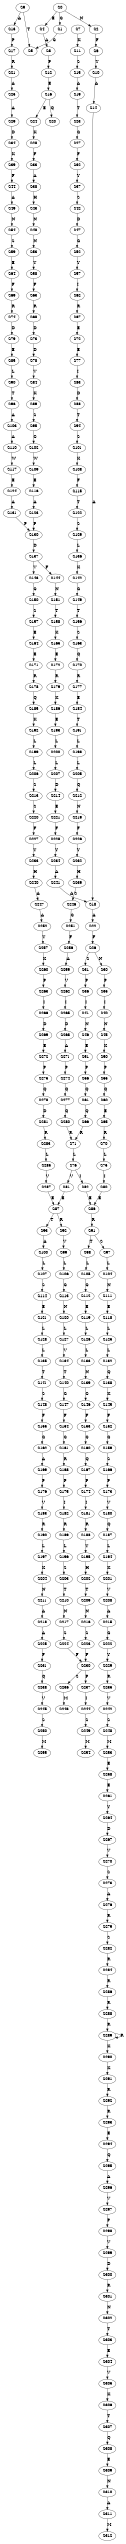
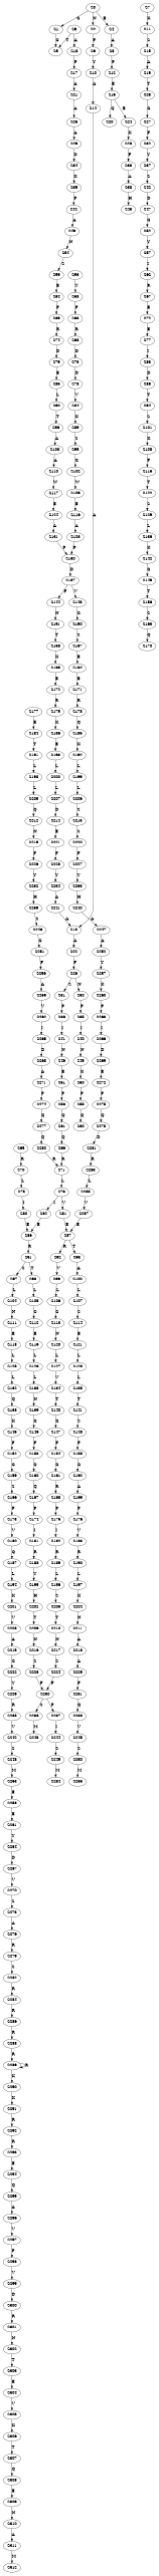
  strict digraph {
    S0
    S1
    S2
    S4
    S5
    S6
    S8
    S10
    S7
    S11
    S12
    S9
    S13
    S14
    S15
    S16
    S17
    S18
    S19
    S20
    S24
    S21
    S22
    S23
    S25
    S26
    S27
    S28
    S29
    S30
    S31
    S32
    S33
    S34
    S35
    S36
    S37
    S38
    S39
    S40
    S41
    S42
    S43
    S44
    S45
    S46
    S47
-   S48
    S49
    S50
    S51
    S52
    S53
    S54
    S55
    S56
    S57
    S58
    S59
    S60
    S61
    S62
    S63
    S64
    S65
    S66
    S67
    S68
    S69
    S70
    S71
    S72
    S73
    S74
    S75
    S76
    S77
    S78
    S79
    S80
    S81
    S82
    S83
    S84
    S85
    S86
    S87
    S88
    S89
    S90
    S91
    S92
    S93
    S94
    S95
    S96
    S97
    S98
    S99
    S100
    S101
    S102
    S103
    S104
    S105
    S106
    S107
    S108
    S109
    S110
    S111
    S112
    S113
    S114
    S115
    S116
    S117
    S118
    S119
    S120
    S121
    S122
    S123
    S124
    S125
    S126
    S127
    S128
    S129
    S130
    S131
    S132
    S133
    S134
    S135
    S136
    S137
    S138
    S139
    S140
    S141
    S142
    S143
    S144
    S145
    S146
    S147
    S148
    S149
    S150
    S151
    S152
    S153
    S154
    S155
    S156
    S157
    S158
    S159
    S160
    S161
    S162
    S163
    S164
    S165
    S166
    S167
    S168
    S169
    S170
    S171
    S172
    S173
    S174
    S175
    S176
    S177
    S178
    S179
    S180
    S181
    S182
    S183
    S184
    S185
    S186
    S187
    S188
    S189
    S190
    S191
    S192
    S193
    S194
    S195
    S196
    S197
    S198
    S199
    S200
    S201
    S202
    S203
    S204
    S205
    S206
    S207
    S208
    S209
    S210
    S211
    S212
    S213
    S214
    S215
    S216
    S217
    S218
    S219
    S220
    S221
    S222
    S223
    S224
    S225
    S226
    S227
    S228
    S229
    S230
    S231
    S232
    S233
    S234
    S235
    S236
    S237
    S238
    S239
    S240
    S241
    S242
    S243
    S244
    S245
    S246
    S247
    S248
    S249
    S250
    S251
    S252
    S253
    S254
    S255
    S256
    S257
    S258
    S259
    S260
    S261
    S262
    S263
    S264
    S265
    S266
    S267
    S268
    S269
    S270
    S271
    S272
    S273
    S274
    S275
    S276
    S277
    S278
    S279
    S280
    S281
    S282
    S283
    S284
    S285
    S286
    S287
    S288
    S289
    S290
    S291
    S292
    S293
    S294
    S295
    S296
    S297
    S298
    S299
    S300
    S301
    S302
    S303
    S304
    S305
    S306
    S307
    S308
    S309
    S310
    S311
    S312
    S0 -> S1 [label=G]
    S0 -> S2 [label=N]
    S0 -> S4 [label=E]
    S1 -> S5 [label=G]
    S2 -> S6 [label=F]
    S4 -> S8 [label=A]
    S6 -> S10 [label=Y]
    S8 -> S12 [label=P]
    S10 -> S14 [label=A]
    S7 -> S11 [label=K]
    S11 -> S15 [label=S]
    S12 -> S16 [label=E]
    S9 -> S5 [label=T]
    S9 -> S13 [label=A]
    S13 -> S17 [label=P]
    S14 -> S18 [label=A]
    S15 -> S19 [label=A]
    S16 -> S20 [label=Q]
    S16 -> S24 [label=E]
-   S17 -> S21 [label=R]
+   S17 -> S21 [label=A]
    S18 -> S22 [label=A]
    S19 -> S23 [label=T]
    S24 -> S28 [label=K]
    S21 -> S25 [label=A]
    S22 -> S26 [label=F]
    S23 -> S27 [label=G]
    S25 -> S29 [label=A]
    S26 -> S30 [label=N]
    S26 -> S31 [label=S]
    S27 -> S32 [label=F]
    S28 -> S33 [label=F]
    S29 -> S34 [label=D]
    S30 -> S35 [label=P]
    S31 -> S36 [label=P]
    S32 -> S37 [label=Y]
    S33 -> S38 [label=A]
    S34 -> S39 [label=K]
    S35 -> S40 [label=I]
    S36 -> S41 [label=I]
    S37 -> S42 [label=S]
    S38 -> S43 [label=H]
    S39 -> S44 [label=F]
    S40 -> S45 [label=N]
    S41 -> S46 [label=N]
    S42 -> S47 [label=D]
-   S43 -> S48 [label=N]
    S44 -> S49 [label=A]
    S45 -> S50 [label=K]
    S46 -> S51 [label=E]
    S47 -> S52 [label=G]
-   S48 -> S53 [label=N]
    S49 -> S54 [label=N]
    S50 -> S55 [label=P]
    S51 -> S56 [label=P]
    S52 -> S57 [label=Y]
    S53 -> S58 [label=Y]
    S54 -> S59 [label=S]
    S55 -> S60 [label=Q]
    S56 -> S61 [label=Q]
    S57 -> S62 [label=I]
    S58 -> S63 [label=F]
    S59 -> S64 [label=E]
-   S60 -> S65 [label=E]
    S61 -> S66 [label=Q]
    S62 -> S67 [label=R]
    S63 -> S68 [label=R]
    S64 -> S69 [label=F]
    S65 -> S70 [label=R]
    S66 -> S71 [label=R]
    S67 -> S72 [label=E]
    S68 -> S73 [label=D]
    S69 -> S74 [label=R]
    S70 -> S75 [label=L]
    S71 -> S76 [label=L]
    S72 -> S77 [label=E]
    S73 -> S78 [label=D]
    S74 -> S79 [label=D]
    S75 -> S80 [label=I]
    S76 -> S81 [label=V]
    S76 -> S82 [label=I]
    S77 -> S83 [label=I]
    S78 -> S84 [label=V]
    S79 -> S85 [label=E]
    S80 -> S86 [label=E]
    S81 -> S87 [label=E]
    S82 -> S86 [label=E]
    S83 -> S88 [label=D]
    S84 -> S89 [label=K]
    S85 -> S90 [label=L]
    S86 -> S91 [label=R]
    S87 -> S92 [label=R]
    S87 -> S93 [label=T]
    S88 -> S94 [label=T]
    S89 -> S95 [label=S]
    S90 -> S96 [label=T]
    S91 -> S97 [label=S]
    S91 -> S98 [label=T]
    S92 -> S99 [label=V]
    S93 -> S100 [label=A]
    S94 -> S101 [label=S]
    S95 -> S102 [label=G]
    S96 -> S103 [label=A]
    S97 -> S104 [label=L]
    S98 -> S105 [label=L]
    S99 -> S106 [label=L]
    S100 -> S107 [label=L]
    S101 -> S108 [label=K]
    S102 -> S109 [label=W]
    S103 -> S110 [label=A]
    S104 -> S111 [label=N]
    S105 -> S112 [label=G]
    S106 -> S113 [label=G]
    S107 -> S114 [label=S]
    S108 -> S115 [label=F]
    S109 -> S116 [label=E]
    S110 -> S117 [label=W]
    S111 -> S118 [label=E]
    S112 -> S119 [label=E]
    S113 -> S120 [label=N]
    S114 -> S121 [label=E]
    S115 -> S122 [label=T]
    S116 -> S123 [label=A]
    S117 -> S124 [label=E]
    S118 -> S125 [label=L]
    S119 -> S126 [label=L]
    S120 -> S127 [label=L]
    S121 -> S128 [label=L]
    S122 -> S129 [label=S]
    S123 -> S130 [label=P]
    S124 -> S131 [label=A]
    S125 -> S132 [label=L]
    S126 -> S133 [label=L]
    S127 -> S134 [label=V]
    S128 -> S135 [label=L]
    S129 -> S136 [label=L]
    S130 -> S137 [label=D]
    S131 -> S130 [label=P]
    S132 -> S138 [label=Q]
    S133 -> S139 [label=N]
    S134 -> S140 [label=T]
    S135 -> S141 [label=T]
    S136 -> S142 [label=K]
    S137 -> S143 [label=V]
    S137 -> S144 [label=F]
    S138 -> S145 [label=K]
    S139 -> S146 [label=G]
    S140 -> S147 [label=G]
    S141 -> S148 [label=S]
    S142 -> S149 [label=G]
    S143 -> S150 [label=G]
    S144 -> S151 [label=N]
    S145 -> S152 [label=F]
    S146 -> S153 [label=F]
    S147 -> S154 [label=F]
    S148 -> S155 [label=F]
    S149 -> S156 [label=T]
    S150 -> S157 [label=S]
    S151 -> S158 [label=T]
    S152 -> S159 [label=G]
    S153 -> S160 [label=G]
    S154 -> S161 [label=G]
    S155 -> S162 [label=G]
    S156 -> S163 [label=S]
    S157 -> S164 [label=E]
    S158 -> S165 [label=K]
    S159 -> S166 [label=S]
    S160 -> S167 [label=Q]
    S161 -> S168 [label=R]
    S162 -> S169 [label=A]
    S163 -> S170 [label=Q]
    S164 -> S171 [label=E]
    S165 -> S172 [label=E]
    S166 -> S173 [label=P]
    S167 -> S174 [label=P]
    S168 -> S175 [label=P]
    S169 -> S176 [label=P]
-   S170 -> S177 [label=R]
    S171 -> S178 [label=R]
    S172 -> S179 [label=R]
    S173 -> S180 [label=V]
    S174 -> S181 [label=I]
    S175 -> S182 [label=I]
    S176 -> S183 [label=V]
    S177 -> S184 [label=E]
    S178 -> S185 [label=Q]
    S179 -> S186 [label=K]
    S180 -> S187 [label=Q]
    S181 -> S188 [label=R]
    S182 -> S189 [label=R]
    S183 -> S190 [label=R]
    S184 -> S191 [label=T]
    S185 -> S192 [label=K]
    S186 -> S193 [label=E]
    S187 -> S194 [label=L]
    S188 -> S195 [label=Y]
    S189 -> S196 [label=L]
    S190 -> S197 [label=L]
    S191 -> S198 [label=L]
    S192 -> S199 [label=L]
    S193 -> S200 [label=L]
    S194 -> S201 [label=K]
    S195 -> S202 [label=H]
    S196 -> S203 [label=S]
    S197 -> S204 [label=K]
    S198 -> S205 [label=L]
    S199 -> S206 [label=L]
    S200 -> S207 [label=L]
    S201 -> S208 [label=V]
    S202 -> S209 [label=T]
    S203 -> S210 [label=T]
    S204 -> S211 [label=N]
    S205 -> S212 [label=Q]
    S206 -> S213 [label=S]
    S207 -> S214 [label=D]
    S208 -> S215 [label=A]
    S209 -> S216 [label=N]
    S210 -> S217 [label=N]
    S211 -> S218 [label=A]
    S212 -> S219 [label=N]
    S213 -> S220 [label=S]
    S214 -> S221 [label=E]
    S215 -> S222 [label=G]
    S216 -> S223 [label=S]
    S217 -> S224 [label=S]
    S218 -> S225 [label=A]
    S219 -> S226 [label=F]
    S220 -> S227 [label=F]
    S221 -> S228 [label=F]
    S222 -> S229 [label=Y]
    S223 -> S230 [label=F]
    S224 -> S230 [label=F]
    S225 -> S231 [label=F]
    S226 -> S232 [label=Y]
    S227 -> S233 [label=Y]
    S228 -> S234 [label=Y]
    S229 -> S235 [label=R]
    S230 -> S236 [label=S]
    S230 -> S237 [label=P]
    S231 -> S238 [label=Q]
    S232 -> S239 [label=H]
    S233 -> S240 [label=H]
    S234 -> S241 [label=A]
    S235 -> S242 [label=V]
    S236 -> S243 [label=M]
    S237 -> S244 [label=I]
    S238 -> S245 [label=V]
    S239 -> S246 [label=S]
    S240 -> S247 [label=A]
    S241 -> S18 [label=A]
    S242 -> S248 [label=S]
    S244 -> S249 [label=S]
    S245 -> S250 [label=S]
    S246 -> S251 [label=G]
    S247 -> S252 [label=A]
    S248 -> S253 [label=M]
    S249 -> S254 [label=M]
    S250 -> S255 [label=M]
    S251 -> S256 [label=F]
    S252 -> S257 [label=Y]
    S253 -> S258 [label=E]
    S256 -> S259 [label=A]
    S257 -> S260 [label=K]
    S258 -> S261 [label=E]
    S259 -> S262 [label=V]
    S260 -> S263 [label=P]
    S261 -> S264 [label=Y]
    S262 -> S265 [label=I]
    S263 -> S266 [label=I]
    S264 -> S267 [label=D]
    S265 -> S268 [label=D]
    S266 -> S269 [label=D]
    S267 -> S270 [label=V]
    S268 -> S271 [label=A]
    S269 -> S272 [label=E]
    S270 -> S273 [label=S]
    S271 -> S274 [label=P]
    S272 -> S275 [label=P]
    S273 -> S276 [label=A]
    S274 -> S277 [label=Q]
    S275 -> S278 [label=Q]
    S276 -> S279 [label=R]
    S277 -> S280 [label=Q]
    S278 -> S281 [label=D]
    S279 -> S282 [label=S]
    S280 -> S71 [label=R]
    S281 -> S283 [label=R]
    S282 -> S284 [label=R]
    S283 -> S285 [label=L]
    S284 -> S286 [label=R]
    S285 -> S287 [label=V]
    S286 -> S288 [label=R]
    S287 -> S87 [label=E]
    S288 -> S289 [label=R]
    S289 -> S289 [label=R]
    S289 -> S290 [label=K]
    S290 -> S291 [label=K]
    S291 -> S292 [label=R]
    S292 -> S293 [label=R]
    S293 -> S294 [label=E]
    S294 -> S295 [label=Q]
    S295 -> S296 [label=A]
    S296 -> S297 [label=V]
    S297 -> S298 [label=P]
    S298 -> S299 [label=V]
    S299 -> S300 [label=D]
    S300 -> S301 [label=R]
    S301 -> S302 [label=N]
    S302 -> S303 [label=T]
    S303 -> S304 [label=E]
    S304 -> S305 [label=V]
    S305 -> S306 [label=K]
    S306 -> S307 [label=T]
    S307 -> S308 [label=Q]
    S308 -> S309 [label=E]
    S309 -> S310 [label=N]
    S310 -> S311 [label=A]
    S311 -> S312 [label=M]
  }
